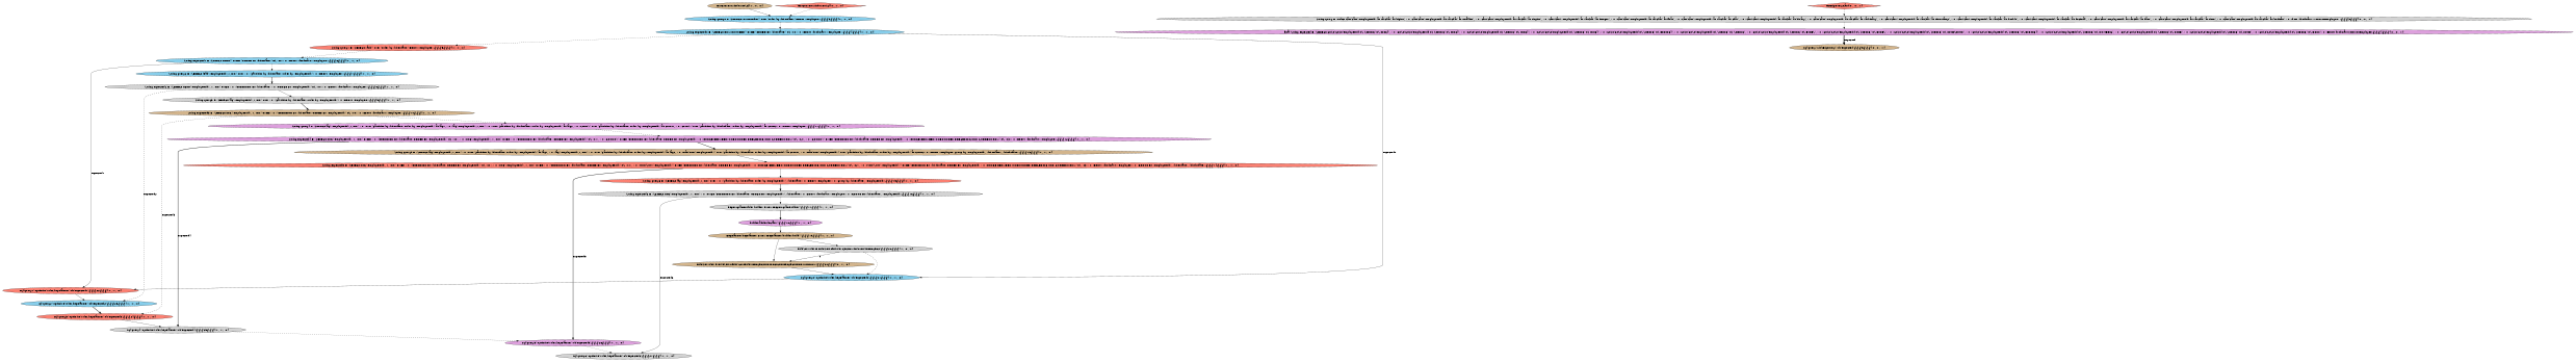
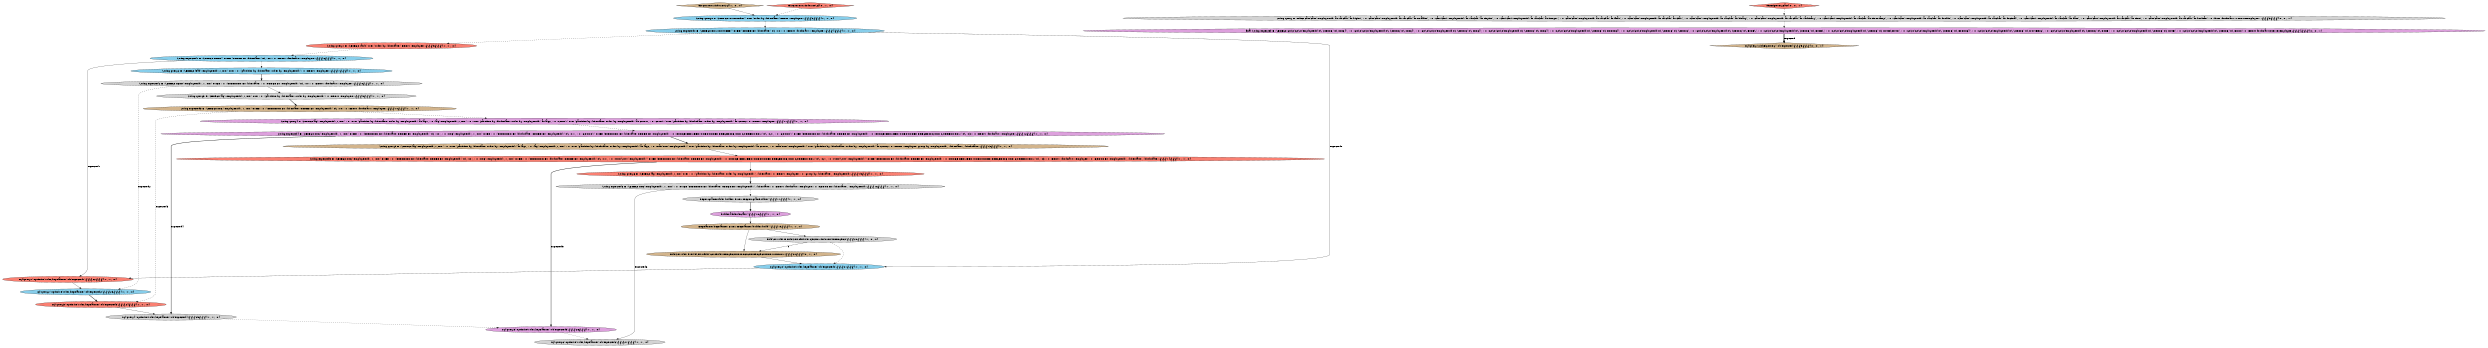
  digraph {
    node [fillcolor=lightgrey shape=ellipse style=filled]
    edge [style=dashed]
    n1 [label="sql(query4).optimize(rules,hepPlanner).ok(expected4)@@@25@@@['1', '1', '0']"]
    n2 [fillcolor=plum label="sql(query5).optimize(rules,hepPlanner).ok(expected5)@@@26@@@['1', '1', '0']"]
    n3 [label="sql(query6).optimize(rules,hepPlanner).ok(expected6)@@@27@@@['1', '1', '0']"]
    n4 [fillcolor=salmon label="sql(query1).optimize(rules,hepPlanner).ok(expected1)@@@22@@@['1', '1', '0']"]
    n5 [fillcolor=skyblue label="sql(query2).optimize(rules,hepPlanner).ok(expected2)@@@23@@@['1', '1', '0']"]
    n6 [fillcolor=salmon label="sql(query3).optimize(rules,hepPlanner).ok(expected3)@@@24@@@['1', '1', '0']"]
    n7 [fillcolor=salmon label="String query1 = \"SELECT rank() over (order by \"hire_date\") FROM \"employee\"\"@@@5@@@['1', '1', '0']"]
    n8 [fillcolor=skyblue label="String expected1 = \"SELECT RANK() OVER (ORDER BY \"hire_date\") AS \"$0\"\" + \"FROM \"foodmart\".\"employee\"\"@@@6@@@['1', '1', '0']"]
    n9 [fillcolor=skyblue label="String query2 = \"SELECT lead(\"employee_id\",1,'NA') over \" + \"(partition by \"hire_date\" order by \"employee_id\")\" + \"FROM \"employee\"\"@@@7@@@['1', '1', '0']"]
-   n10 [fillcolor=tan label="testConvertWindowToSql['1', '0', '0']"]
+   n10 [fillcolor=tan label="testConvertWindowToSql['1', '0', '0']" shape=diamond]
    n11 [fillcolor=skyblue label="String query0 = \"SELECT row_number() over (order by \"hire_date\") FROM \"employee\"\"@@@3@@@['1', '1', '0']"]
    n12 [fillcolor=skyblue label="String expected0 = \"SELECT ROW_NUMBER() OVER (ORDER BY \"hire_date\") AS \"$0\"\" + \"FROM \"foodmart\".\"employee\"\"@@@4@@@['1', '1', '0']"]
    n13 [fillcolor=salmon label="testBigQueryCast['0', '0', '1']" shape=diamond]
    n14 [label="String query = \"select cast(cast(\"employee_id\" as varchar) as bigint), \" + \"cast(cast(\"employee_id\" as varchar) as smallint), \" + \"cast(cast(\"employee_id\" as varchar) as tinyint), \" + \"cast(cast(\"employee_id\" as varchar) as integer), \" + \"cast(cast(\"employee_id\" as varchar) as float), \" + \"cast(cast(\"employee_id\" as varchar) as char), \" + \"cast(cast(\"employee_id\" as varchar) as binary), \" + \"cast(cast(\"employee_id\" as varchar) as varbinary), \" + \"cast(cast(\"employee_id\" as varchar) as timestamp), \" + \"cast(cast(\"employee_id\" as varchar) as double), \" + \"cast(cast(\"employee_id\" as varchar) as decimal), \" + \"cast(cast(\"employee_id\" as varchar) as date), \" + \"cast(cast(\"employee_id\" as varchar) as time), \" + \"cast(cast(\"employee_id\" as varchar) as boolean) \" + \"from \"foodmart\".\"reserve_employee\" \"@@@3@@@['0', '0', '1']"]
    n15 [fillcolor=plum label="final String expected = \"SELECT CAST(CAST(employee_id AS STRING) AS INT64), \" + \"CAST(CAST(employee_id AS STRING) AS INT64), \" + \"CAST(CAST(employee_id AS STRING) AS INT64), \" + \"CAST(CAST(employee_id AS STRING) AS INT64), \" + \"CAST(CAST(employee_id AS STRING) AS FLOAT64), \" + \"CAST(CAST(employee_id AS STRING) AS STRING), \" + \"CAST(CAST(employee_id AS STRING) AS BYTES), \" + \"CAST(CAST(employee_id AS STRING) AS BYTES), \" + \"CAST(CAST(employee_id AS STRING) AS TIMESTAMP), \" + \"CAST(CAST(employee_id AS STRING) AS FLOAT64), \" + \"CAST(CAST(employee_id AS STRING) AS NUMERIC), \" + \"CAST(CAST(employee_id AS STRING) AS DATE), \" + \"CAST(CAST(employee_id AS STRING) AS TIME), \" + \"CAST(CAST(employee_id AS STRING) AS BOOL)\" + \"FROM foodmart.reserve_employee\"@@@4@@@['0', '0', '1']"]
    n16 [fillcolor=salmon label="String query6 = \"SELECT lag(\"employee_id\",1,'NA') over \" + \"(partition by \"hire_date\" order by \"employee_id\"), \"hire_date\"\" + \"FROM \"employee\"\" + \"group by \"hire_date\", \"employee_id\"\"@@@15@@@['1', '1', '0']"]
    n17 [label="String expected6 = \"SELECT LAG(\"employee_id\", 1, 'NA') \" + \"OVER (PARTITION BY \"hire_date\" ORDER BY \"employee_id\"), \"hire_date\"\" + \"FROM \"foodmart\".\"employee\"\" + \"GROUP BY \"hire_date\", \"employee_id\"\"@@@16@@@['1', '1', '0']"]
    n18 [label="HepProgramBuilder builder = new HepProgramBuilder()@@@17@@@['1', '1', '0']"]
    n19 [fillcolor=skyblue label="sql(query0).optimize(rules,hepPlanner).ok(expected0)@@@21@@@['1', '1', '0']"]
-   n20 [fillcolor=tan label="sql(query).withBigQuery().ok(expected)@@@5@@@['0', '0', '1']"]
+   n20 [fillcolor=tan label="sql(query).withBigQuery().ok(expected)@@@5@@@['0', '0', '1']" shape=diamond]
    n21 [fillcolor=plum label="String query4 = \"SELECT lag(\"employee_id\",1,'NA') \" + \"over (partition by \"hire_date\" order by \"employee_id\") as lag1, \" + \"lag(\"employee_id\",1,'NA') \" + \"over (partition by \"birth_date\" order by \"employee_id\") as lag2, \" + \"count(*) over (partition by \"hire_date\" order by \"employee_id\") as count1, \" + \"count(*) over (partition by \"birth_date\" order by \"employee_id\") as count2\" + \"FROM \"employee\"\"@@@11@@@['1', '1', '0']"]
    n22 [fillcolor=plum label="String expected4 = \"SELECT LAG(\"employee_id\", 1, 'NA') OVER \" + \"(PARTITION BY \"hire_date\" ORDER BY \"employee_id\") AS \"$0\", \" + \"LAG(\"employee_id\", 1, 'NA') OVER \" + \"(PARTITION BY \"birth_date\" ORDER BY \"employee_id\") AS \"$1\", \" + \"COUNT(*) OVER (PARTITION BY \"hire_date\" ORDER BY \"employee_id\" \" + \"RANGE BETWEEN UNBOUNDED PRECEDING AND CURRENT ROW) AS \"$2\", \" + \"COUNT(*) OVER (PARTITION BY \"birth_date\" ORDER BY \"employee_id\" \" + \"RANGE BETWEEN UNBOUNDED PRECEDING AND CURRENT ROW) AS \"$3\"\" + \"FROM \"foodmart\".\"employee\"\"@@@12@@@['1', '1', '0']"]
    n23 [fillcolor=tan label="String query5 = \"SELECT lag(\"employee_id\",1,'NA') \" + \"over (partition by \"hire_date\" order by \"employee_id\") as lag1, \" + \"lag(\"employee_id\",1,'NA') \" + \"over (partition by \"birth_date\" order by \"employee_id\") as lag2, \" + \"max(sum(\"employee_id\")) over (partition by \"hire_date\" order by \"employee_id\") as count1, \" + \"max(sum(\"employee_id\")) over (partition by \"birth_date\" order by \"employee_id\") as count2\" + \"FROM \"employee\" group by \"employee_id\", \"hire_date\", \"birth_date\"\"@@@13@@@['1', '1', '0']"]
    n24 [label="String expected2 = \"SELECT LEAD(\"employee_id\", 1, 'NA') OVER \" + \"(PARTITION BY \"hire_date\" \" + \"ORDER BY \"employee_id\") AS \"$0\"\" + \"FROM \"foodmart\".\"employee\"\"@@@8@@@['1', '1', '0']"]
    n25 [fillcolor=plum label="builder.addRuleClass()@@@18@@@['1', '1', '0']"]
    n26 [fillcolor=salmon label="testConvertWindowToSql['0', '1', '0']" shape=diamond]
    n27 [fillcolor=tan label="RuleSet rules = RuleSets.ofList(CoreRules.PROJECT_TO_LOGICAL_PROJECT_AND_WINDOW)@@@20@@@['0', '1', '0']"]
    n28 [label="RuleSet rules = RuleSets.ofList(ProjectToWindowRule.PROJECT)@@@20@@@['1', '0', '0']"]
    n29 [fillcolor=salmon label="String expected5 = \"SELECT LAG(\"employee_id\", 1, 'NA') OVER \" + \"(PARTITION BY \"hire_date\" ORDER BY \"employee_id\") AS \"$0\", \" + \"LAG(\"employee_id\", 1, 'NA') OVER \" + \"(PARTITION BY \"birth_date\" ORDER BY \"employee_id\") AS \"$1\", \" + \"MAX(SUM(\"employee_id\")) OVER (PARTITION BY \"hire_date\" ORDER BY \"employee_id\" \" + \"RANGE BETWEEN UNBOUNDED PRECEDING AND CURRENT ROW) AS \"$2\", \" + \"MAX(SUM(\"employee_id\")) OVER (PARTITION BY \"birth_date\" ORDER BY \"employee_id\" \" + \"RANGE BETWEEN UNBOUNDED PRECEDING AND CURRENT ROW) AS \"$3\"\" + \"FROM \"foodmart\".\"employee\"\" + \"GROUP BY \"employee_id\", \"hire_date\", \"birth_date\"\"@@@14@@@['1', '1', '0']"]
    n30 [fillcolor=tan label="HepPlanner hepPlanner = new HepPlanner(builder.build())@@@19@@@['1', '1', '0']"]
    n31 [label="String query3 = \"SELECT lag(\"employee_id\",1,'NA') over \" + \"(partition by \"hire_date\" order by \"employee_id\")\" + \"FROM \"employee\"\"@@@9@@@['1', '1', '0']"]
    n32 [fillcolor=tan label="String expected3 = \"SELECT LAG(\"employee_id\", 1, 'NA') OVER \" + \"(PARTITION BY \"hire_date\" ORDER BY \"employee_id\") AS \"$0\"\" + \"FROM \"foodmart\".\"employee\"\"@@@10@@@['1', '1', '0']"]
    n1 -> n2
    n2 -> n3
    n4 -> n5 [style=solid]
    n5 -> n6 [style=bold]
    n6 -> n1 [style=solid]
    n7 -> n8
    n8 -> n4 [label=expected1 style=solid]
    n8 -> n9
    n9 -> n24 [style=bold]
    n10 -> n11 [style=solid]
    n11 -> n12
    n12 -> n7
    n12 -> n19 [label=expected0 style=solid]
    n13 -> n14
    n14 -> n15
    n15 -> n20 [style=bold]
    n15 -> n20 [label=expected style=bold]
    n16 -> n17 [style=bold]
    n17 -> n3 [label=expected6 style=solid]
    n17 -> n18
    n18 -> n25 [style=bold]
    n19 -> n4 [style=solid]
    n21 -> n22
    n22 -> n1 [label=expected4 style=bold]
    n22 -> n23 [style=bold]
    n23 -> n29 [style=solid]
    n24 -> n5 [label=expected2]
    n24 -> n31 [style=solid]
    n25 -> n30 [style=solid]
    n26 -> n11
    n27 -> n19 [style=solid]
    n28 -> n19
    n28 -> n27 [label=0 style=solid]
    n29 -> n2 [label=expected5 style=bold]
    n29 -> n16 [style=solid]
    n30 -> n27 [style=solid]
    n30 -> n28 [style=solid]
    n31 -> n32 [style=bold]
    n32 -> n6 [label=expected3]
    n32 -> n21
  }
